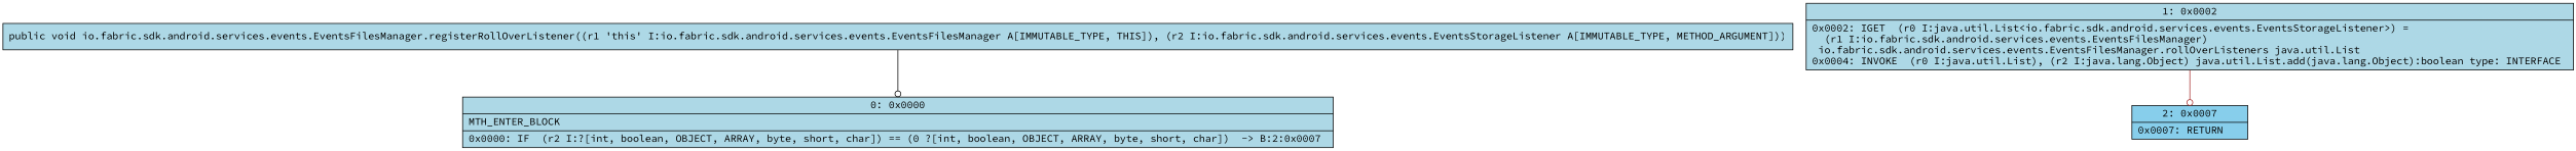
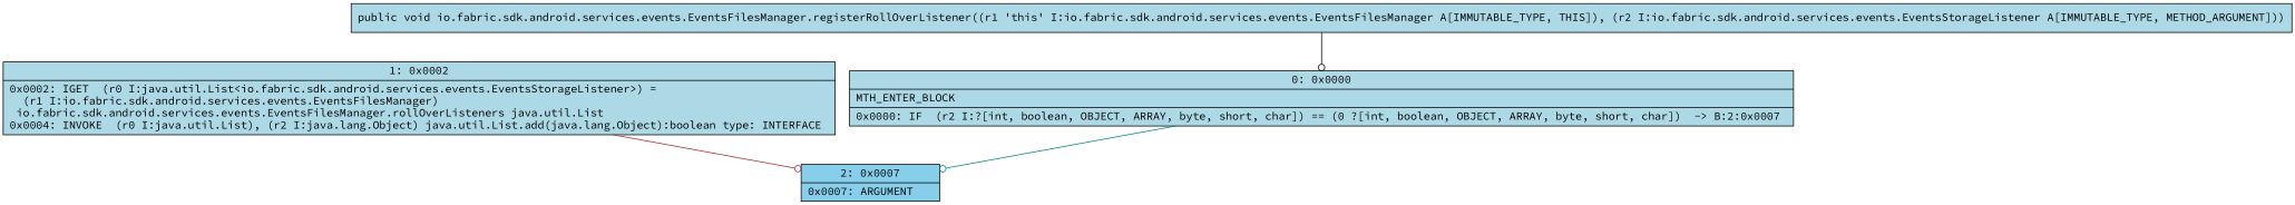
  digraph {
    fontname="Source Code Pro"
    node [fillcolor=lightblue fontname="Source Code Pro" shape=record style=filled]
    edge [arrowhead=odot fontname="Source Code Pro"]
    n1 [label="{0\:\ 0x0000|MTH_ENTER_BLOCK\l|0x0000: IF  (r2 I:?[int, boolean, OBJECT, ARRAY, byte, short, char]) == (0 ?[int, boolean, OBJECT, ARRAY, byte, short, char])  \-\> B:2:0x0007 \l}"]
-   n2 [fillcolor=skyblue label="{2\:\ 0x0007|0x0007: RETURN   \l}"]
+   n2 [fillcolor=skyblue label="{2\:\ 0x0007|0x0007: ARGUMENT   \l}"]
    n3 [label="{1\:\ 0x0002|0x0002: IGET  (r0 I:java.util.List\<io.fabric.sdk.android.services.events.EventsStorageListener\>) = \l  (r1 I:io.fabric.sdk.android.services.events.EventsFilesManager)\l io.fabric.sdk.android.services.events.EventsFilesManager.rollOverListeners java.util.List \l0x0004: INVOKE  (r0 I:java.util.List), (r2 I:java.lang.Object) java.util.List.add(java.lang.Object):boolean type: INTERFACE \l}"]
    n4 [label="{public void io.fabric.sdk.android.services.events.EventsFilesManager.registerRollOverListener((r1 'this' I:io.fabric.sdk.android.services.events.EventsFilesManager A[IMMUTABLE_TYPE, THIS]), (r2 I:io.fabric.sdk.android.services.events.EventsStorageListener A[IMMUTABLE_TYPE, METHOD_ARGUMENT])) }"]
+   n1 -> n2 [color=teal]
    n3 -> n2 [color=brown]
    n4 -> n1 [color=black]
  }
